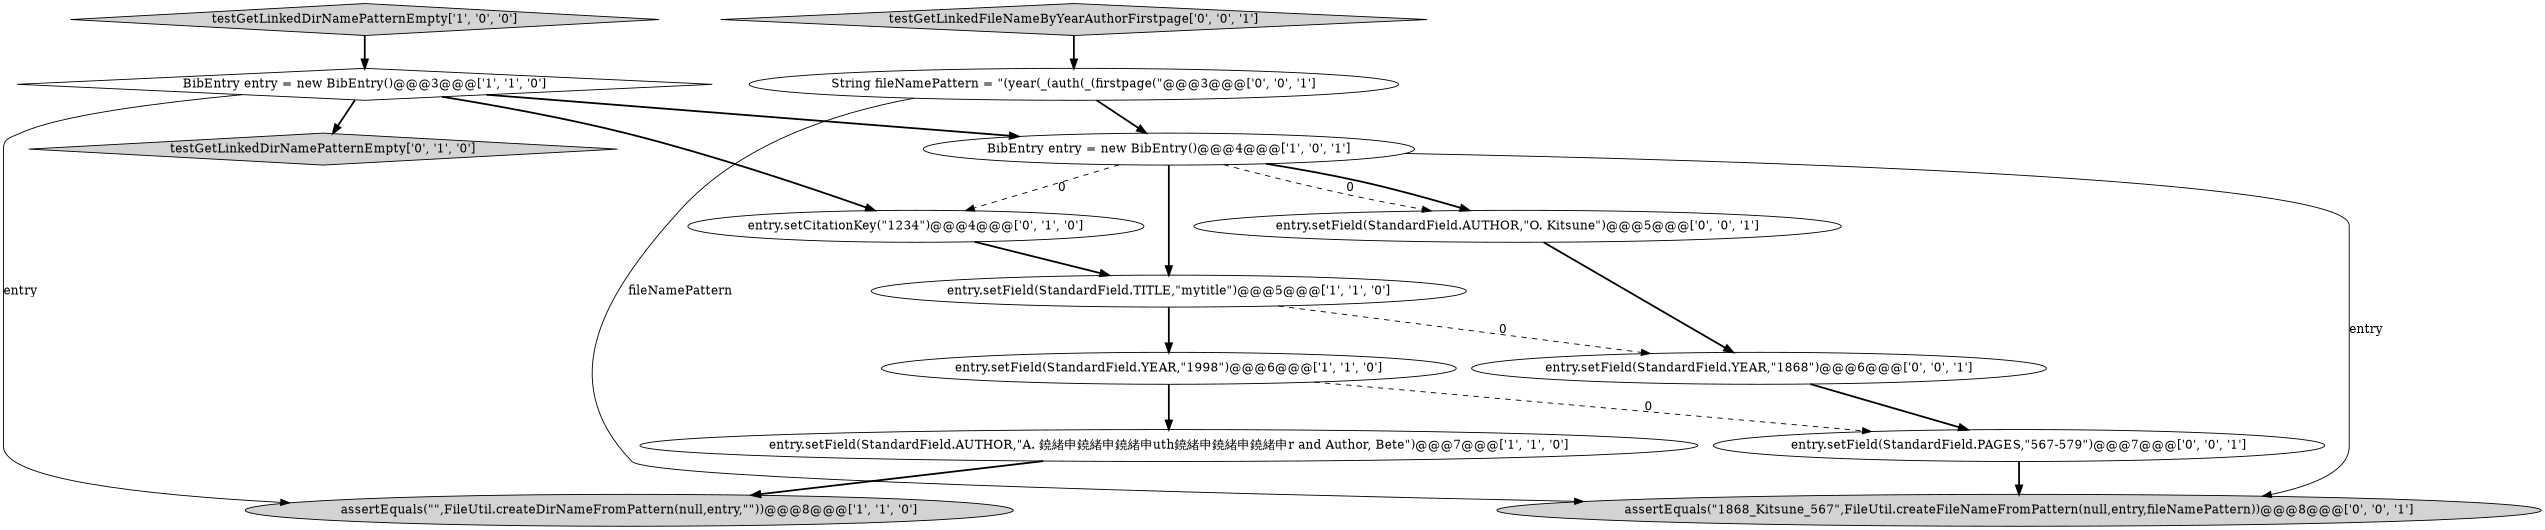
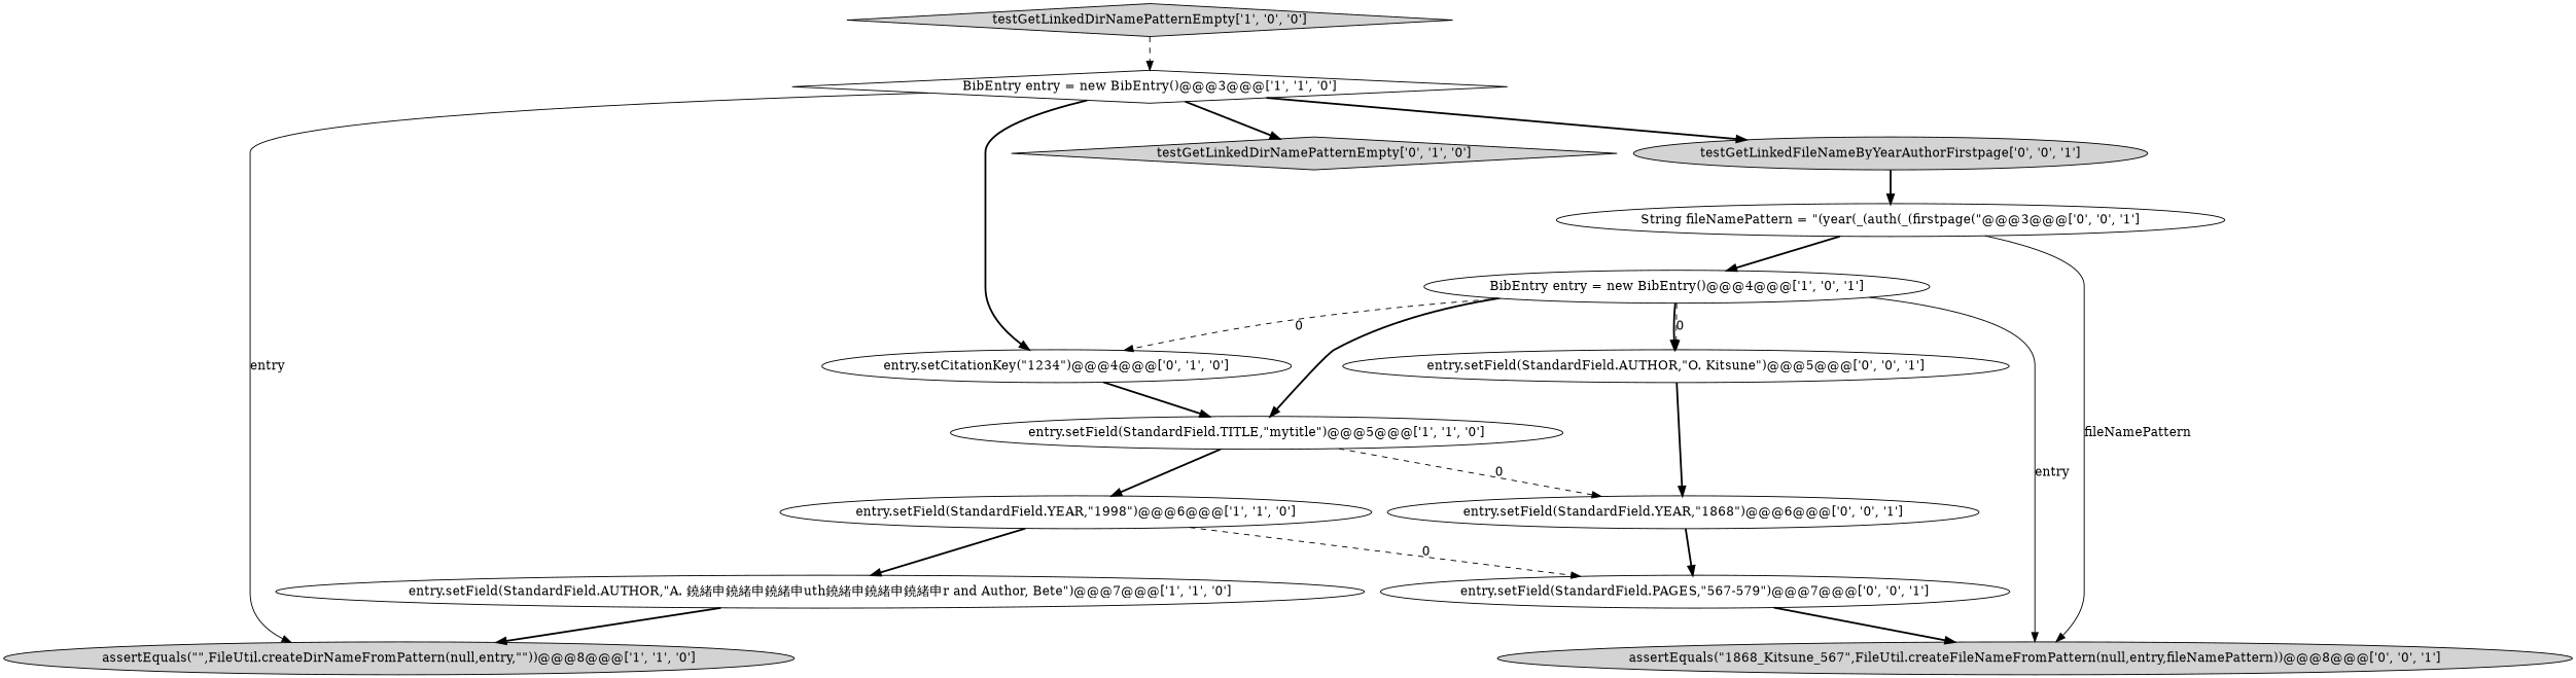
  digraph {
    node [fillcolor=white shape=ellipse style=filled]
    edge [style=bold]
    n1 [label="entry.setField(StandardField.AUTHOR,\"O. Kitsune\")@@@5@@@['0', '0', '1']"]
    n2 [label="entry.setField(StandardField.YEAR,\"1868\")@@@6@@@['0', '0', '1']"]
    n3 [label="entry.setField(StandardField.PAGES,\"567-579\")@@@7@@@['0', '0', '1']"]
    n4 [fillcolor=lightgray label="assertEquals(\"\",FileUtil.createDirNameFromPattern(null,entry,\"\"))@@@8@@@['1', '1', '0']"]
    n5 [fillcolor=lightgray label="assertEquals(\"1868_Kitsune_567\",FileUtil.createFileNameFromPattern(null,entry,fileNamePattern))@@@8@@@['0', '0', '1']"]
    n6 [label="BibEntry entry = new BibEntry()@@@3@@@['1', '1', '0']" shape=diamond]
    n7 [label="entry.setCitationKey(\"1234\")@@@4@@@['0', '1', '0']"]
    n8 [label="BibEntry entry = new BibEntry()@@@4@@@['1', '0', '1']"]
    n9 [fillcolor=lightgray label="testGetLinkedDirNamePatternEmpty['0', '1', '0']" shape=diamond]
    n10 [label="entry.setField(StandardField.TITLE,\"mytitle\")@@@5@@@['1', '1', '0']"]
-   n11 [fillcolor=lightgray label="testGetLinkedFileNameByYearAuthorFirstpage['0', '0', '1']" shape=diamond]
+   n11 [fillcolor=lightgray label="testGetLinkedFileNameByYearAuthorFirstpage['0', '0', '1']"]
    n12 [label="String fileNamePattern = \"(year(_(auth(_(firstpage(\"@@@3@@@['0', '0', '1']"]
    n13 [label="entry.setField(StandardField.YEAR,\"1998\")@@@6@@@['1', '1', '0']"]
    n14 [label="entry.setField(StandardField.AUTHOR,\"A. 鐃緒申鐃緒申鐃緒申uth鐃緒申鐃緒申鐃緒申r and Author, Bete\")@@@7@@@['1', '1', '0']"]
    n15 [fillcolor=lightgray label="testGetLinkedDirNamePatternEmpty['1', '0', '0']" shape=diamond]
    n1 -> n2
    n2 -> n3
    n3 -> n5
    n6 -> n4 [label=entry style=solid]
    n6 -> n7
-   n6 -> n8
+   n6 -> n11
    n6 -> n9
    n7 -> n10
    n8 -> n1
    n8 -> n1 [label=0 style=dashed]
    n8 -> n5 [label=entry style=solid]
    n8 -> n7 [label=0 style=dashed]
    n8 -> n10
    n10 -> n2 [label=0 style=dashed]
    n10 -> n13
    n11 -> n12
    n12 -> n5 [label=fileNamePattern style=solid]
    n12 -> n8
    n13 -> n3 [label=0 style=dashed]
    n13 -> n14
    n14 -> n4
-   n15 -> n6
+   n15 -> n6 [style=dashed]
  }
